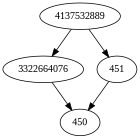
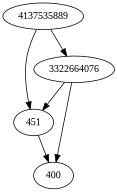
  strict digraph {
    fontname="Liberation Serif"
    node [fontname="Liberation Serif"]
    edge [fontname="Liberation Serif"]
    n1 [label=3322664076]
-   4137532889
+   4137532889 [label=4137535889]
    451
-   450
+   450 [label=400]
+   n1 -> 451
    n1 -> 450
    4137532889 -> n1
    4137532889 -> 451
    451 -> 450
  }
